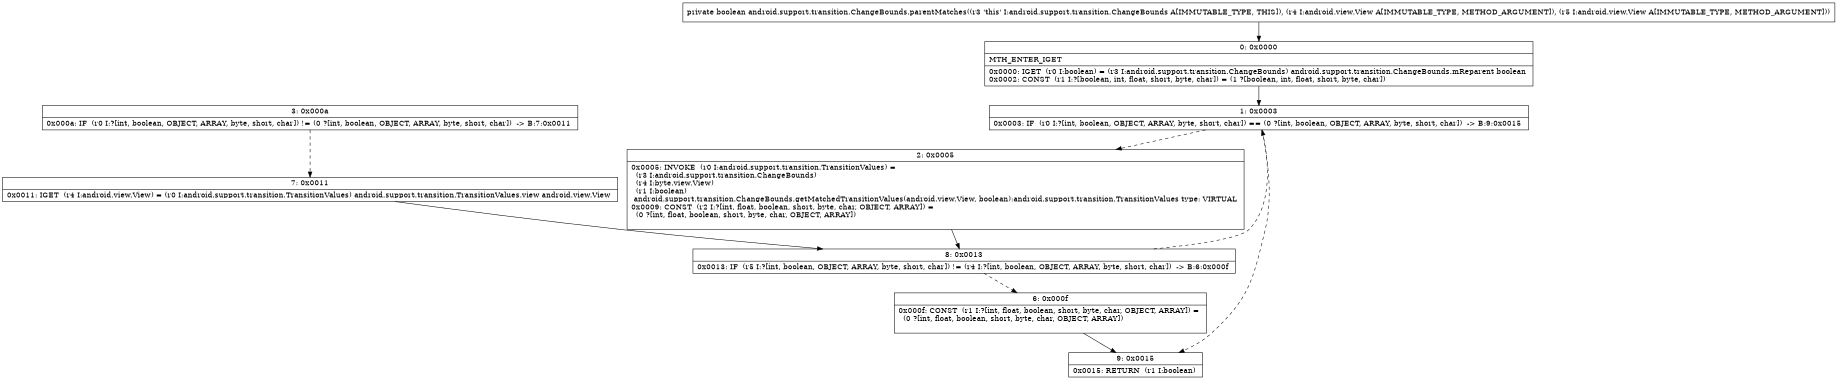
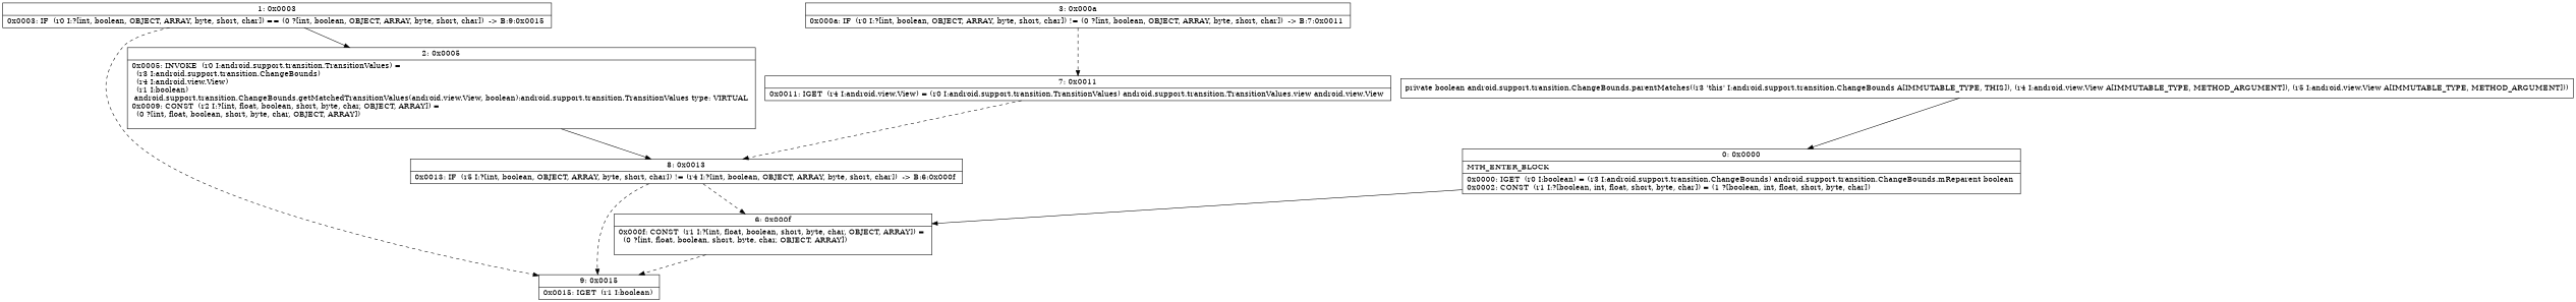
  digraph {
    node [shape=record]
-   n1 [label="{0\:\ 0x0000|MTH_ENTER_IGET\l|0x0000: IGET  (r0 I:boolean) = (r3 I:android.support.transition.ChangeBounds) android.support.transition.ChangeBounds.mReparent boolean \l0x0002: CONST  (r1 I:?[boolean, int, float, short, byte, char]) = (1 ?[boolean, int, float, short, byte, char]) \l}"]
+   n1 [label="{0\:\ 0x0000|MTH_ENTER_BLOCK\l|0x0000: IGET  (r0 I:boolean) = (r3 I:android.support.transition.ChangeBounds) android.support.transition.ChangeBounds.mReparent boolean \l0x0002: CONST  (r1 I:?[boolean, int, float, short, byte, char]) = (1 ?[boolean, int, float, short, byte, char]) \l}"]
    n2 [label="{1\:\ 0x0003|0x0003: IF  (r0 I:?[int, boolean, OBJECT, ARRAY, byte, short, char]) == (0 ?[int, boolean, OBJECT, ARRAY, byte, short, char])  \-\> B:9:0x0015 \l}"]
-   n3 [label="{2\:\ 0x0005|0x0005: INVOKE  (r0 I:android.support.transition.TransitionValues) = \l  (r3 I:android.support.transition.ChangeBounds)\l  (r4 I:byte.view.View)\l  (r1 I:boolean)\l android.support.transition.ChangeBounds.getMatchedTransitionValues(android.view.View, boolean):android.support.transition.TransitionValues type: VIRTUAL \l0x0009: CONST  (r2 I:?[int, float, boolean, short, byte, char, OBJECT, ARRAY]) = \l  (0 ?[int, float, boolean, short, byte, char, OBJECT, ARRAY])\l \l}"]
-   n4 [label="{9\:\ 0x0015|0x0015: RETURN  (r1 I:boolean) \l}"]
+   n3 [label="{2\:\ 0x0005|0x0005: INVOKE  (r0 I:android.support.transition.TransitionValues) = \l  (r3 I:android.support.transition.ChangeBounds)\l  (r4 I:android.view.View)\l  (r1 I:boolean)\l android.support.transition.ChangeBounds.getMatchedTransitionValues(android.view.View, boolean):android.support.transition.TransitionValues type: VIRTUAL \l0x0009: CONST  (r2 I:?[int, float, boolean, short, byte, char, OBJECT, ARRAY]) = \l  (0 ?[int, float, boolean, short, byte, char, OBJECT, ARRAY])\l \l}"]
+   n4 [label="{9\:\ 0x0015|0x0015: IGET  (r1 I:boolean) \l}"]
    n5 [label="{8\:\ 0x0013|0x0013: IF  (r5 I:?[int, boolean, OBJECT, ARRAY, byte, short, char]) != (r4 I:?[int, boolean, OBJECT, ARRAY, byte, short, char])  \-\> B:6:0x000f \l}"]
    n6 [label="{3\:\ 0x000a|0x000a: IF  (r0 I:?[int, boolean, OBJECT, ARRAY, byte, short, char]) != (0 ?[int, boolean, OBJECT, ARRAY, byte, short, char])  \-\> B:7:0x0011 \l}"]
    n7 [label="{7\:\ 0x0011|0x0011: IGET  (r4 I:android.view.View) = (r0 I:android.support.transition.TransitionValues) android.support.transition.TransitionValues.view android.view.View \l}"]
    n8 [label="{6\:\ 0x000f|0x000f: CONST  (r1 I:?[int, float, boolean, short, byte, char, OBJECT, ARRAY]) = \l  (0 ?[int, float, boolean, short, byte, char, OBJECT, ARRAY])\l \l}"]
    n9 [label="{private boolean android.support.transition.ChangeBounds.parentMatches((r3 'this' I:android.support.transition.ChangeBounds A[IMMUTABLE_TYPE, THIS]), (r4 I:android.view.View A[IMMUTABLE_TYPE, METHOD_ARGUMENT]), (r5 I:android.view.View A[IMMUTABLE_TYPE, METHOD_ARGUMENT])) }"]
-   n1 -> n2
-   n2 -> n3 [style=dashed]
+   n1 -> n8
+   n2 -> n3 [style=solid]
    n2 -> n4 [style=dashed]
    n3 -> n5
-   n5 -> n2 [style=dashed]
+   n5 -> n4 [style=dashed]
    n5 -> n8 [style=dashed]
    n6 -> n7 [style=dashed]
-   n7 -> n5
-   n8 -> n4
+   n7 -> n5 [style=dashed]
+   n8 -> n4 [style=dashed]
    n9 -> n1
  }
